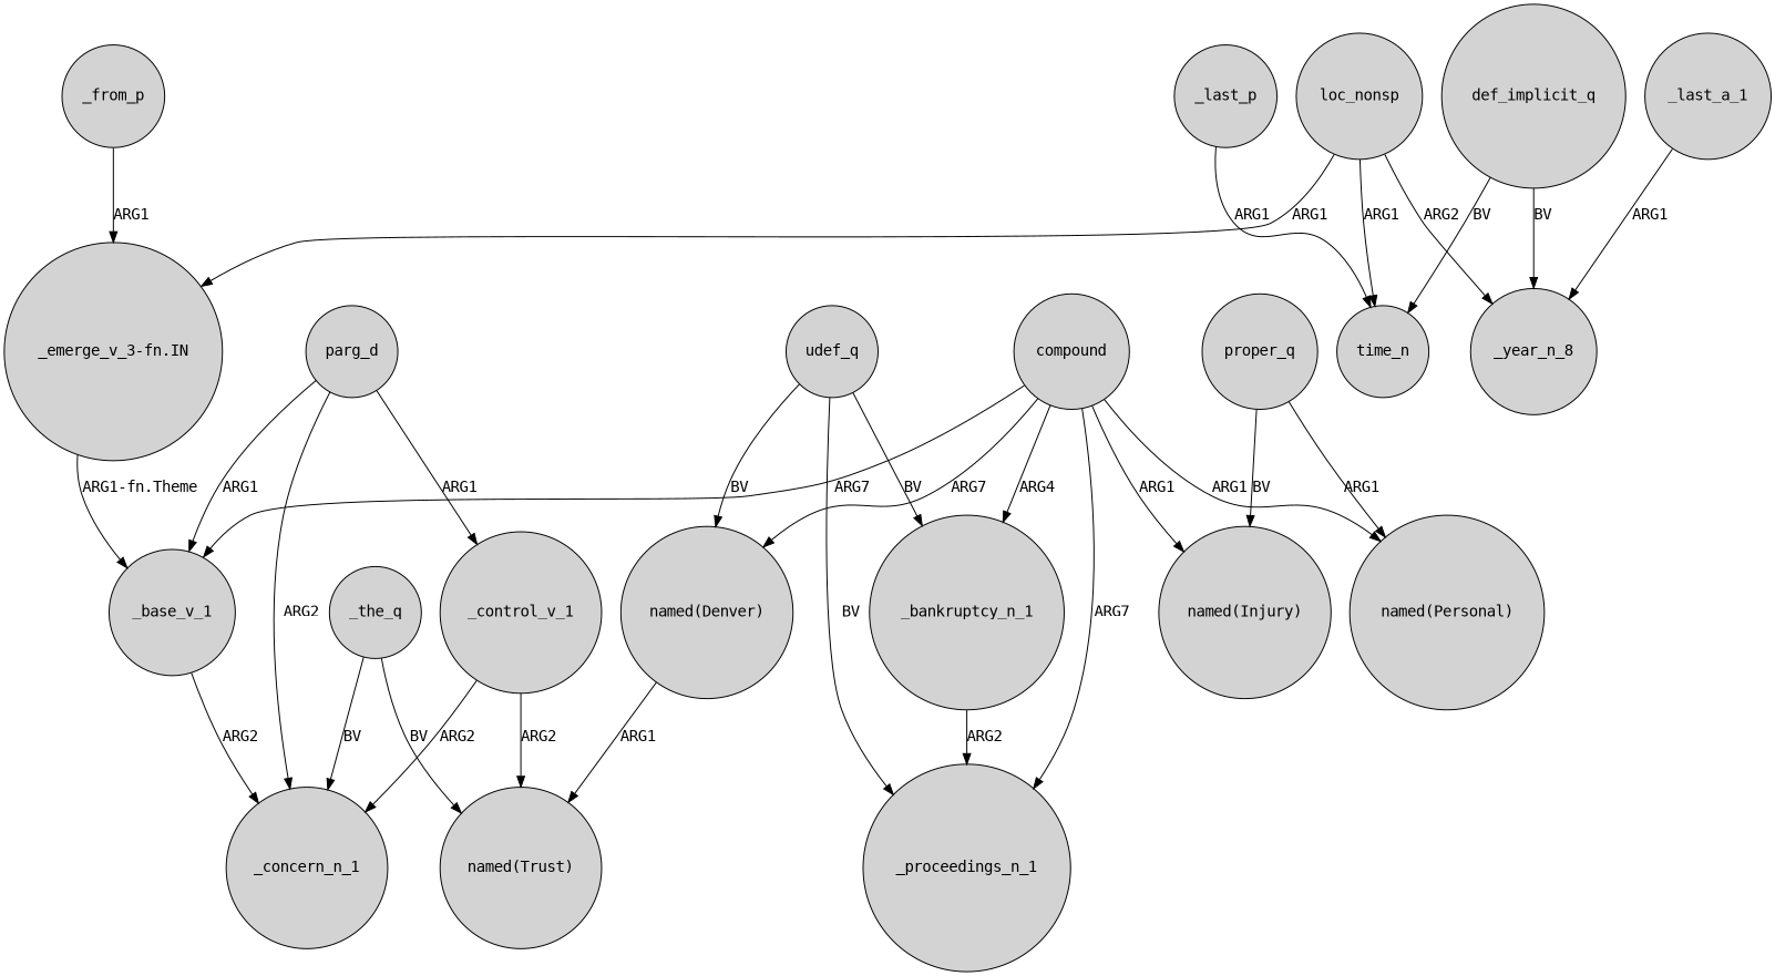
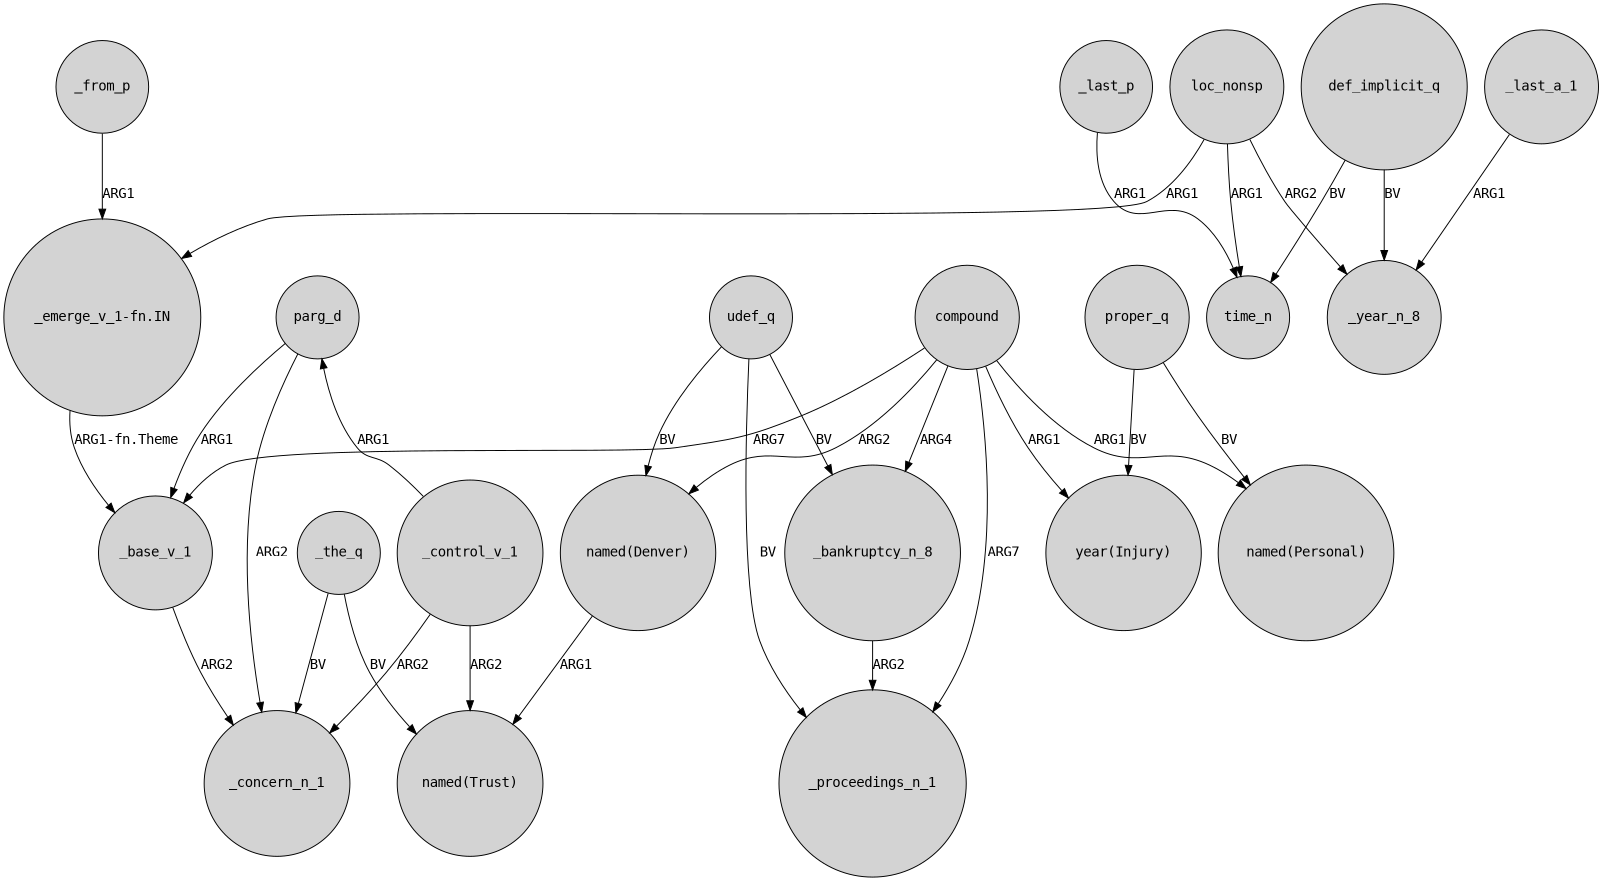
  digraph {
    fontname="DejaVu Sans Mono"
    node [fontname="DejaVu Sans Mono" shape=circle style=filled]
    edge [fontname="DejaVu Sans Mono"]
    _base_v_1
    _concern_n_1
    n3 [label=_last_p]
    time_n
    udef_q
-   _bankruptcy_n_1
+   _bankruptcy_n_1 [label=_bankruptcy_n_8]
    "named(Denver)"
    _proceedings_n_1
    "named(Trust)"
    proper_q
-   "named(Injury)"
+   "named(Injury)" [label="year(Injury)"]
    "named(Personal)"
    def_implicit_q
    n14 [label=_year_n_8]
    compound
    parg_d
    _control_v_1
    _from_p
-   "_emerge_v_1-fn.IN" [label="_emerge_v_3-fn.IN"]
+   "_emerge_v_1-fn.IN"
    loc_nonsp
    _the_q
    _last_a_1
    _base_v_1 -> _concern_n_1 [label=ARG2]
    n3 -> time_n [label=ARG1]
    udef_q -> _bankruptcy_n_1 [label=BV]
    udef_q -> "named(Denver)" [label=BV]
    udef_q -> _proceedings_n_1 [label=BV]
    _bankruptcy_n_1 -> _proceedings_n_1 [label=ARG2]
    "named(Denver)" -> "named(Trust)" [label=ARG1]
    proper_q -> "named(Injury)" [label=BV]
-   proper_q -> "named(Personal)" [label=ARG1]
+   proper_q -> "named(Personal)" [label=BV]
    def_implicit_q -> time_n [label=BV]
    def_implicit_q -> n14 [label=BV]
    compound -> _base_v_1 [label=ARG7]
    compound -> _bankruptcy_n_1 [label=ARG4]
-   compound -> "named(Denver)" [label=ARG7]
+   compound -> "named(Denver)" [label=ARG2]
    compound -> _proceedings_n_1 [label=ARG7]
    compound -> "named(Injury)" [label=ARG1]
    compound -> "named(Personal)" [label=ARG1]
    parg_d -> _base_v_1 [label=ARG1]
    parg_d -> _concern_n_1 [label=ARG2]
-   parg_d -> _control_v_1 [label=ARG1]
+   _control_v_1 -> parg_d [label=ARG1]
    _control_v_1 -> _concern_n_1 [label=ARG2]
    _control_v_1 -> "named(Trust)" [label=ARG2]
    _from_p -> "_emerge_v_1-fn.IN" [label=ARG1]
    "_emerge_v_1-fn.IN" -> _base_v_1 [label="ARG1-fn.Theme"]
    loc_nonsp -> time_n [label=ARG1]
    loc_nonsp -> n14 [label=ARG2]
    loc_nonsp -> "_emerge_v_1-fn.IN" [label=ARG1]
    _the_q -> _concern_n_1 [label=BV]
    _the_q -> "named(Trust)" [label=BV]
    _last_a_1 -> n14 [label=ARG1]
  }
